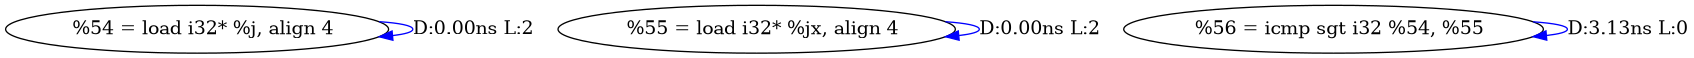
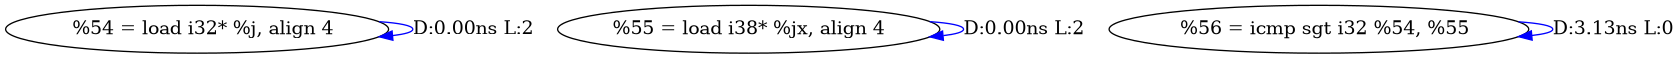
  digraph {
    edge [color=blue]
    n1 [label="  %54 = load i32* %j, align 4"]
-   n2 [label="  %55 = load i32* %jx, align 4"]
+   n2 [label="%55 = load i38* %jx, align 4"]
    n3 [label="  %56 = icmp sgt i32 %54, %55"]
    n1 -> n1 [label="D:0.00ns L:2"]
    n2 -> n2 [label="D:0.00ns L:2"]
    n3 -> n3 [label="D:3.13ns L:0"]
  }
